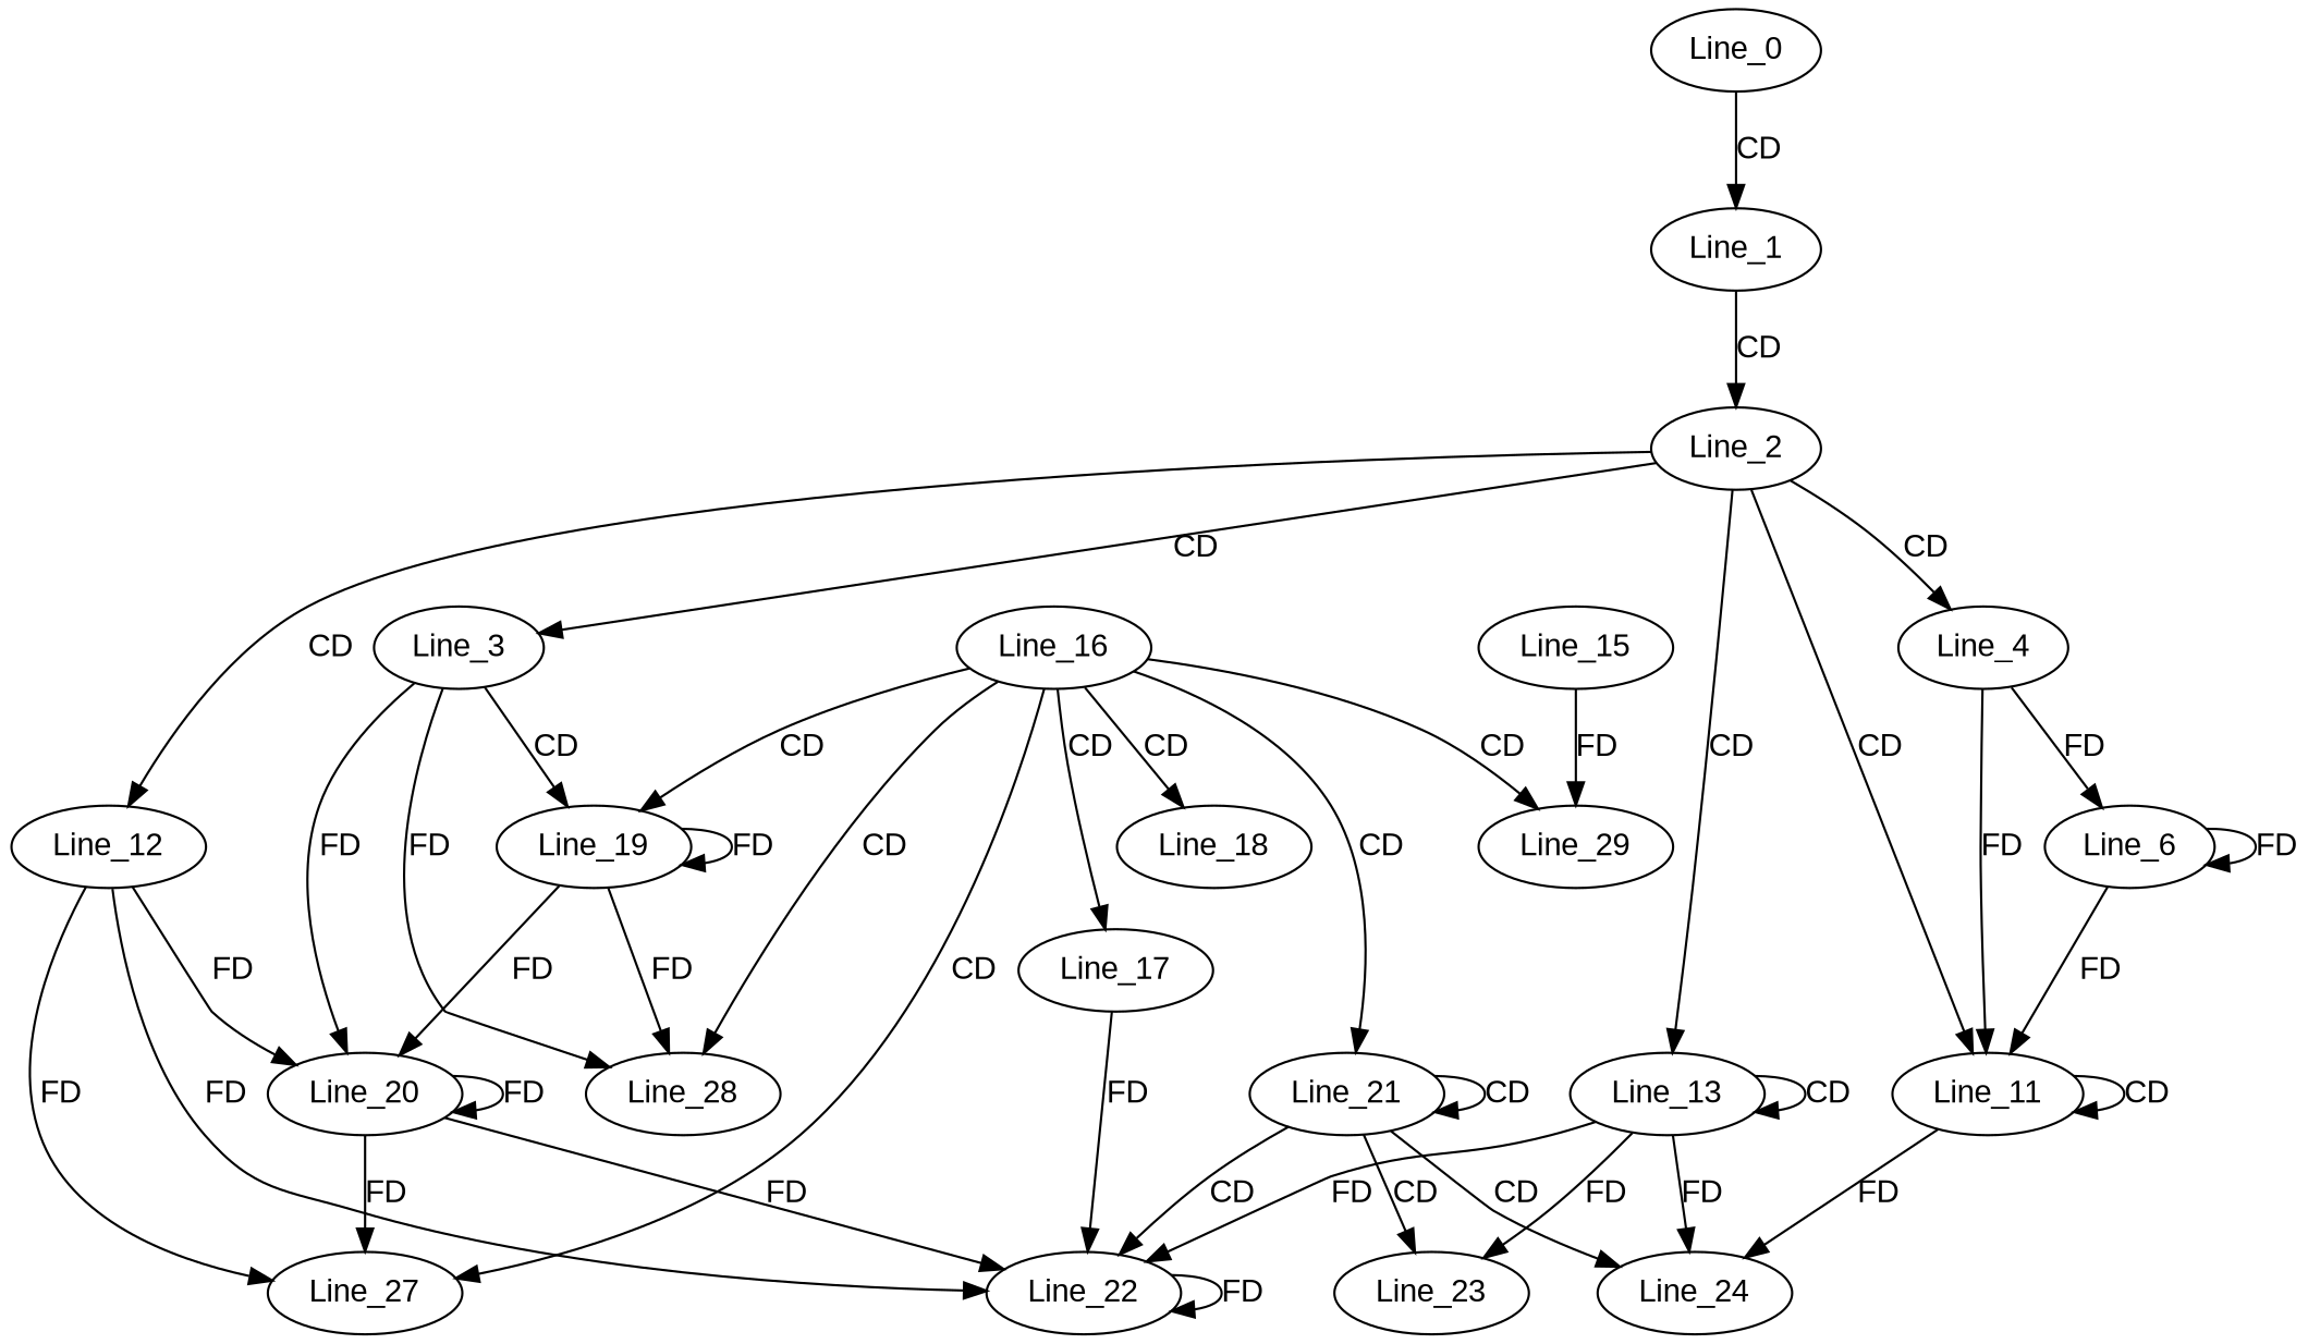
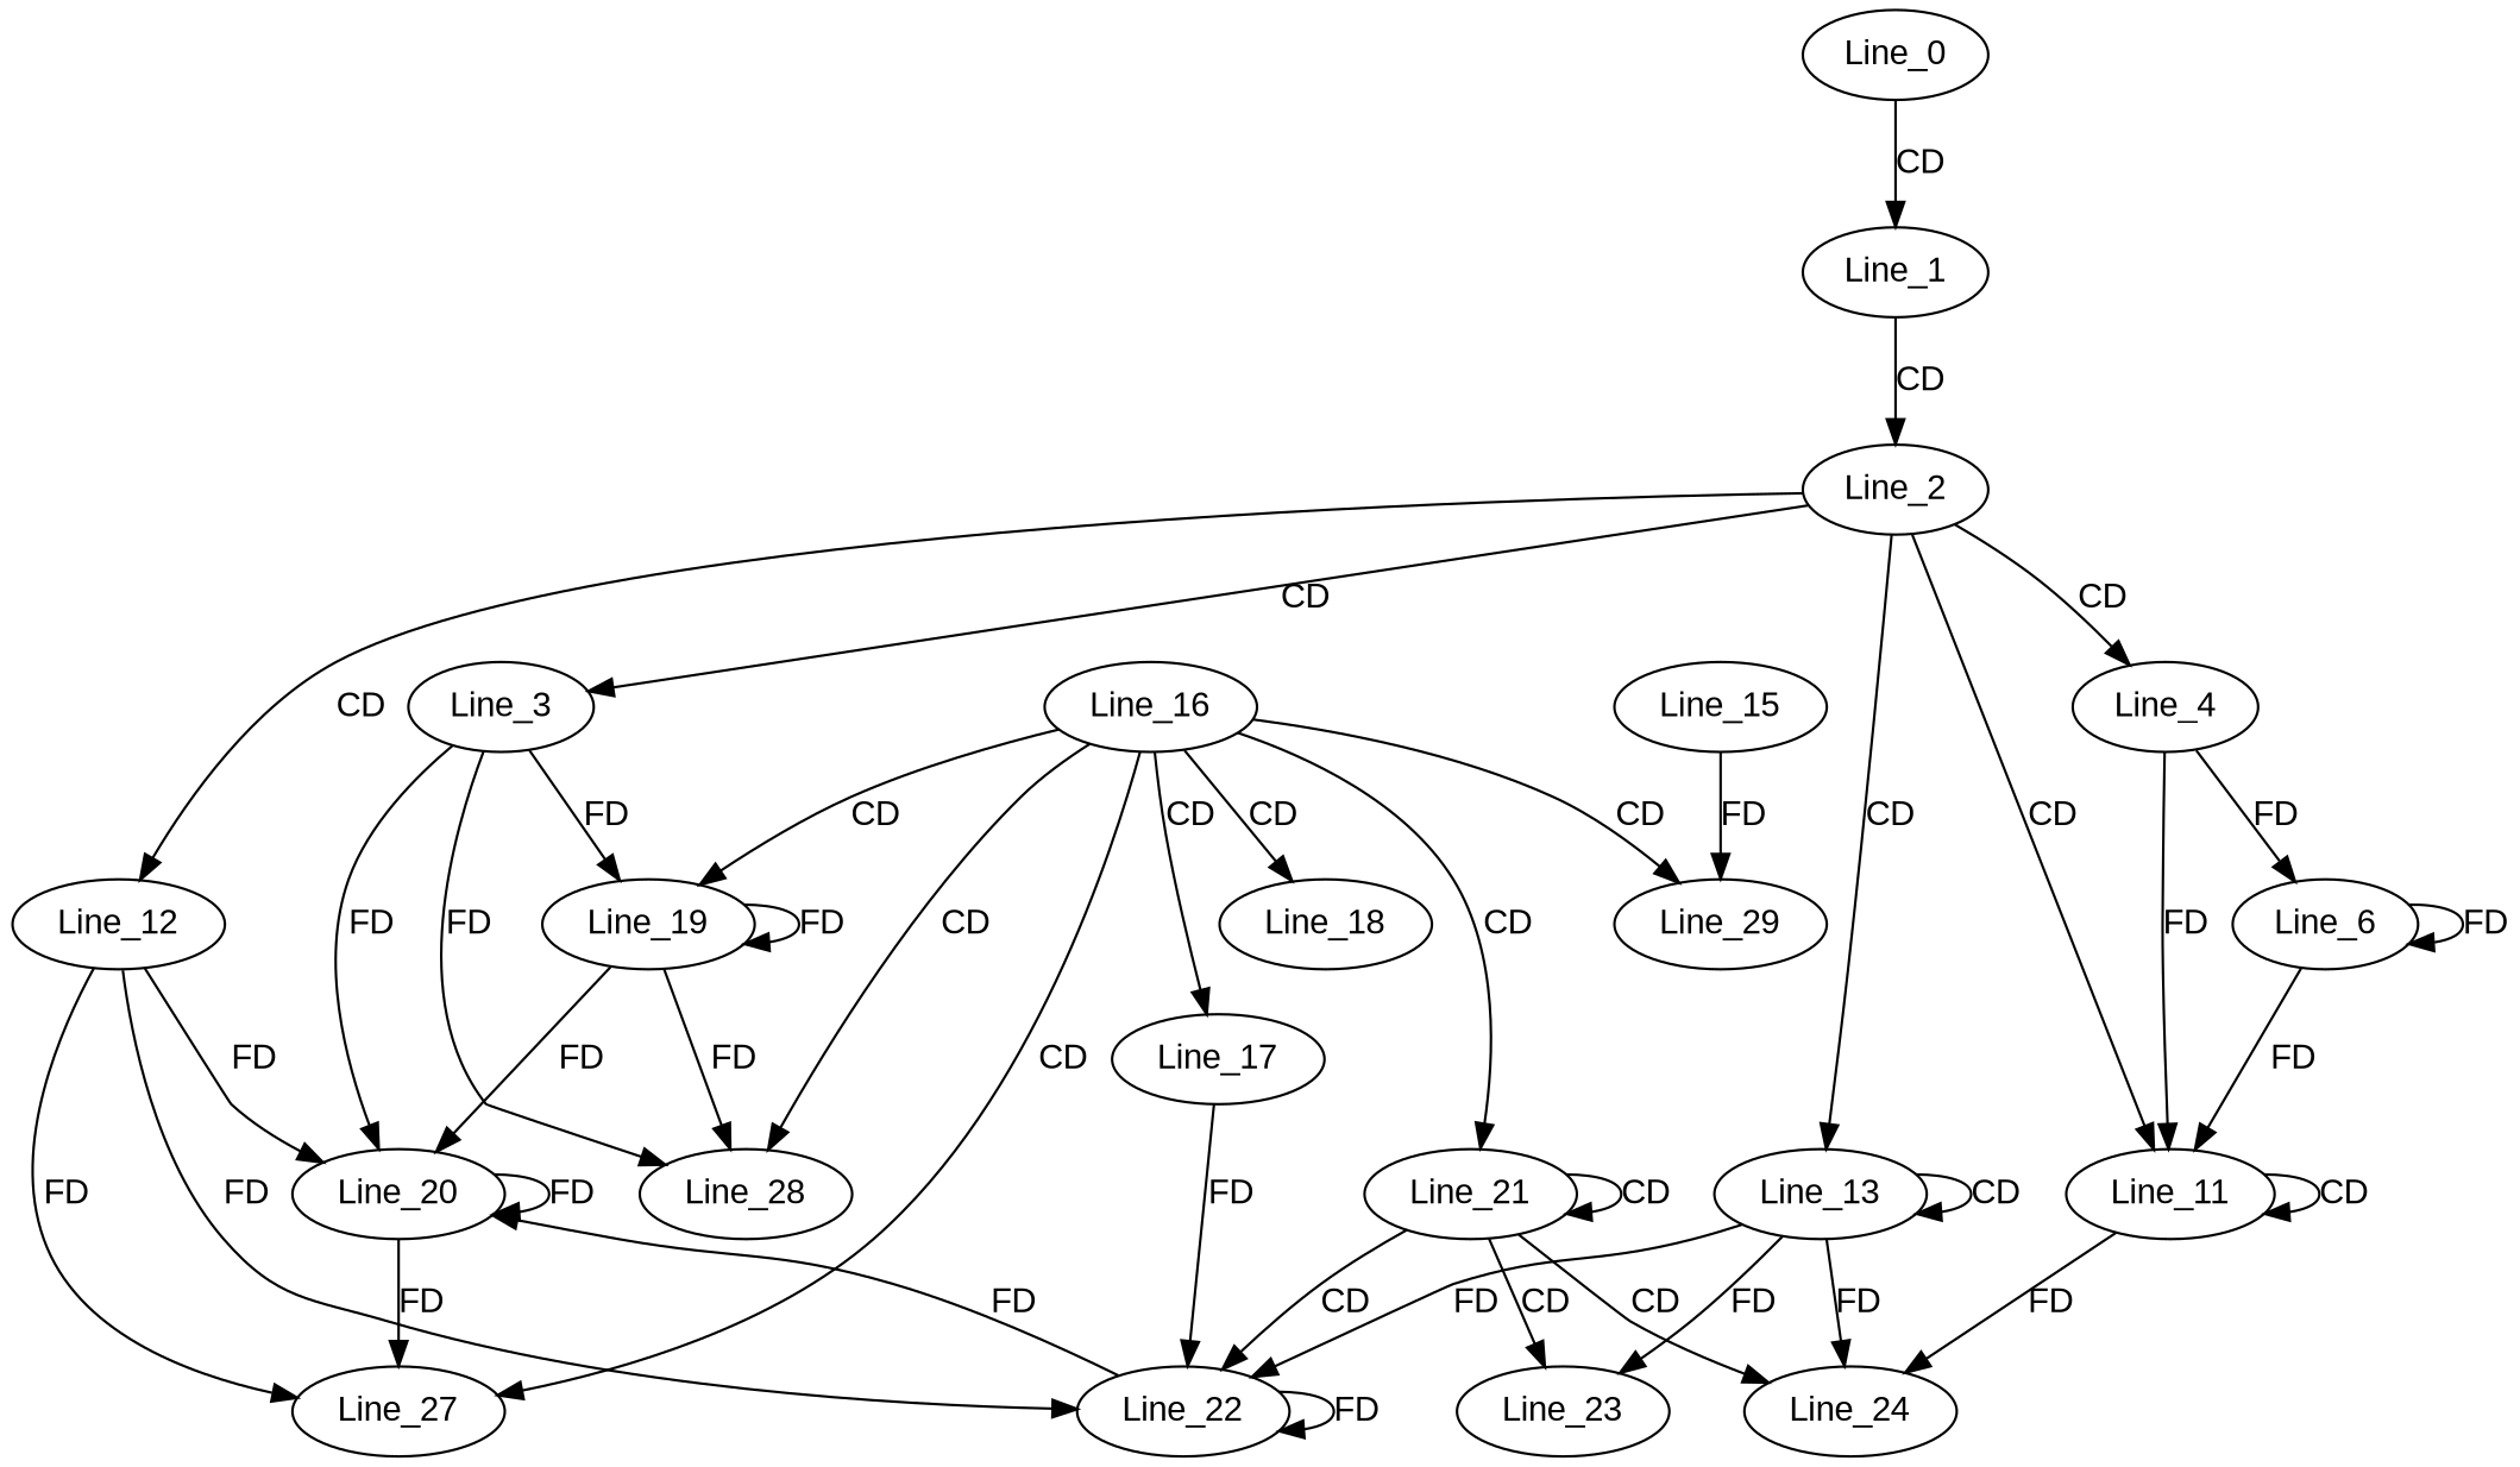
  digraph {
    fontname="Liberation Sans"
    node [fontname="Liberation Sans"]
    edge [fontname="Liberation Sans"]
    Line_0
    Line_1
    Line_2
    Line_3
    Line_4
    Line_11
    Line_12
    Line_13
    Line_19
    Line_20
    Line_28
    Line_6
    Line_24
    Line_22
    Line_27
    Line_23
    Line_16
    Line_17
    Line_18
    Line_21
    Line_29
    Line_15
    Line_0 -> Line_1 [label=CD]
    Line_1 -> Line_2 [label=CD]
    Line_2 -> Line_3 [label=CD]
    Line_2 -> Line_4 [label=CD]
    Line_2 -> Line_11 [label=CD]
    Line_2 -> Line_12 [label=CD]
    Line_2 -> Line_13 [label=CD]
-   Line_3 -> Line_19 [label=CD]
+   Line_3 -> Line_19 [label=FD]
    Line_3 -> Line_20 [label=FD]
    Line_3 -> Line_28 [label=FD]
    Line_4 -> Line_11 [label=FD]
    Line_4 -> Line_6 [label=FD]
    Line_11 -> Line_11 [label=CD]
    Line_11 -> Line_24 [label=FD]
    Line_12 -> Line_20 [label=FD]
    Line_12 -> Line_22 [label=FD]
    Line_12 -> Line_27 [label=FD]
    Line_13 -> Line_13 [label=CD]
    Line_13 -> Line_24 [label=FD]
    Line_13 -> Line_22 [label=FD]
    Line_13 -> Line_23 [label=FD]
    Line_19 -> Line_19 [label=FD]
    Line_19 -> Line_20 [label=FD]
    Line_19 -> Line_28 [label=FD]
    Line_20 -> Line_20 [label=FD]
-   Line_20 -> Line_22 [label=FD]
+   Line_22 -> Line_20 [label=FD]
    Line_20 -> Line_27 [label=FD]
    Line_6 -> Line_11 [label=FD]
    Line_6 -> Line_6 [label=FD]
    Line_22 -> Line_22 [label=FD]
    Line_16 -> Line_19 [label=CD]
    Line_16 -> Line_28 [label=CD]
    Line_16 -> Line_27 [label=CD]
    Line_16 -> Line_17 [label=CD]
    Line_16 -> Line_18 [label=CD]
    Line_16 -> Line_21 [label=CD]
    Line_16 -> Line_29 [label=CD]
    Line_17 -> Line_22 [label=FD]
    Line_21 -> Line_24 [label=CD]
    Line_21 -> Line_22 [label=CD]
    Line_21 -> Line_23 [label=CD]
    Line_21 -> Line_21 [label=CD]
    Line_15 -> Line_29 [label=FD]
  }
